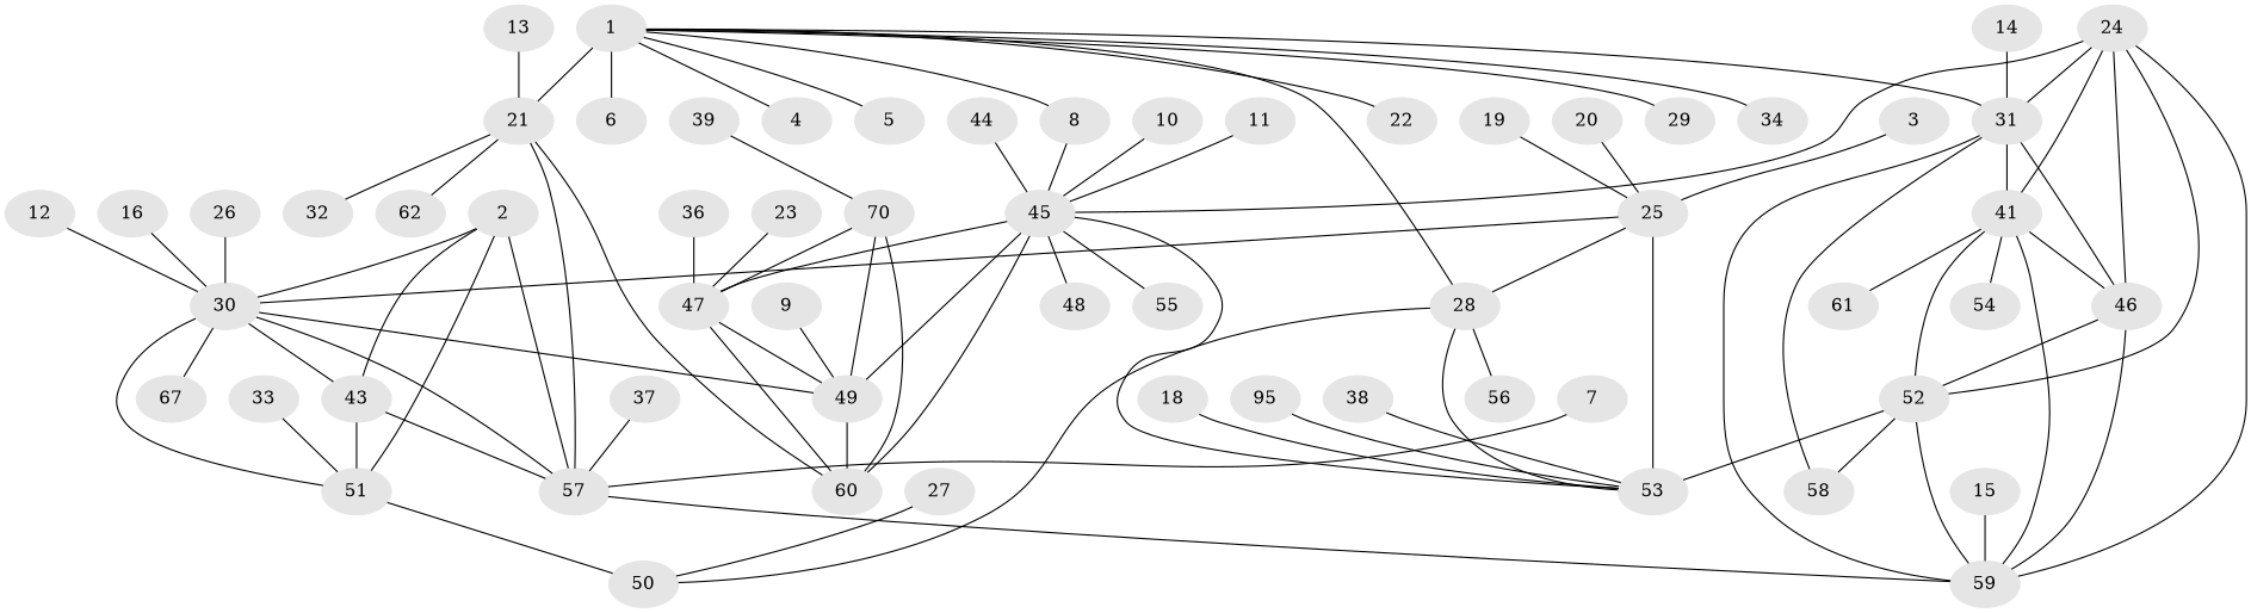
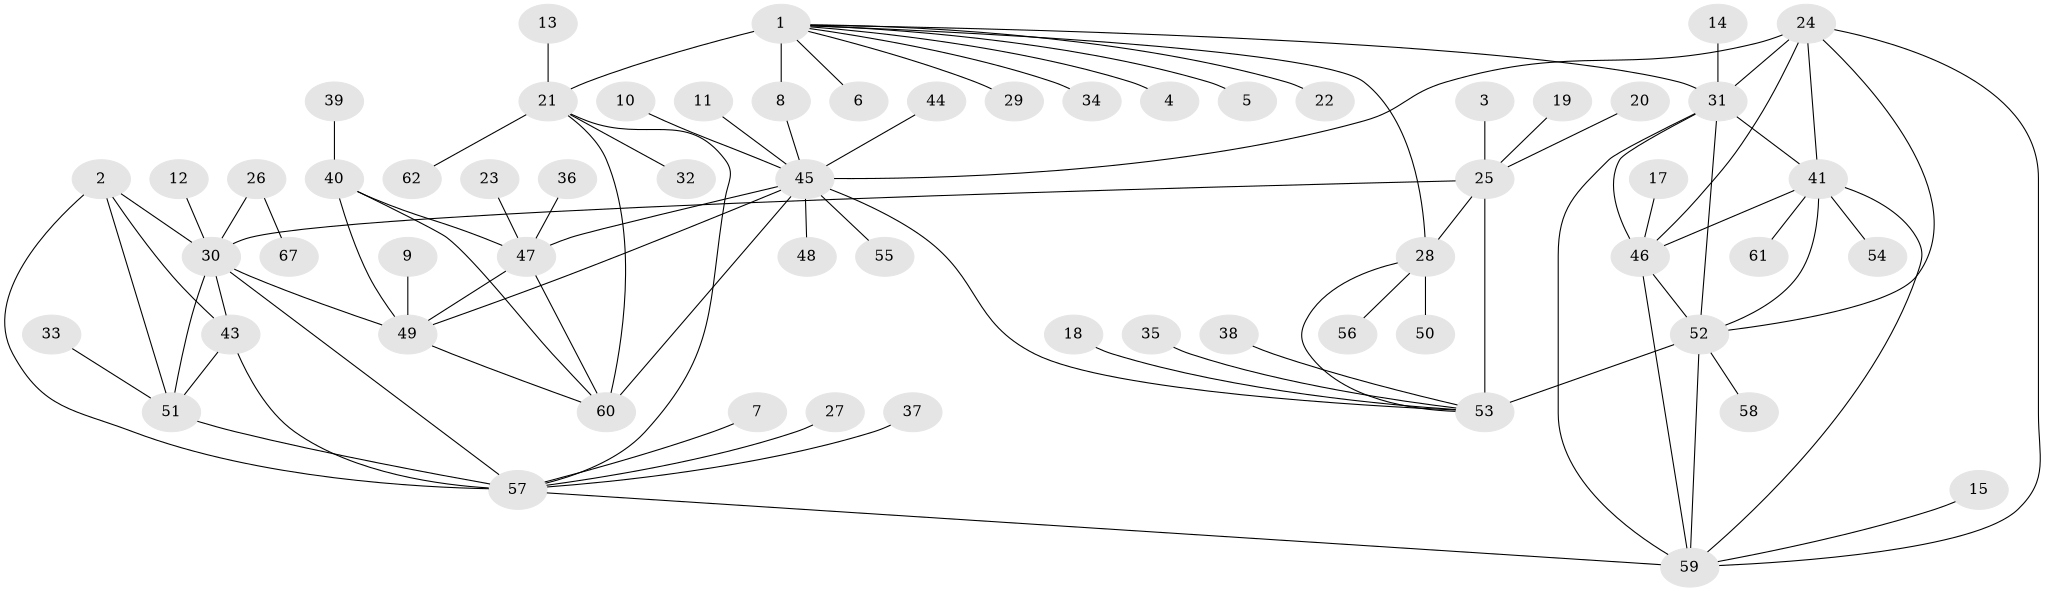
  graph {
    node [color=gray90 style=filled]
    edge [weight=1.0]
    1
    4
    5
    6
    8
    21
    22
    28
    29
    31
    34
    45
    57
    32
    60
    62
    53
    50
    56
    59
    46
    41
    52
    2
    30
    43
    51
    49
    n29 [label=67]
    3
    25
    7
    47
    48
    55
    9
    10
    11
    12
    13
    14
    15
-   16
+   17
    18
    19
    20
    23
    24
    54
    61
    58
    26
    27
    33
-   35 [label=95]
+   35
    36
    37
    38
    39
-   40 [label=70]
+   40
    44
    1 -- 4
    1 -- 5
    1 -- 6
    1 -- 8
    1 -- 21 [weight=8.0]
    1 -- 22
    1 -- 28
    1 -- 29
    1 -- 31
    1 -- 34
    8 -- 45
    21 -- 57
    21 -- 32
    21 -- 60
    21 -- 62
    28 -- 53 [weight=2.0]
    28 -- 50
    28 -- 56
    31 -- 59
    31 -- 46
    31 -- 41
-   31 -- 58
+   31 -- 52
    45 -- 60 [weight=2.0]
    45 -- 53
    45 -- 49 [weight=2.0]
    45 -- 47 [weight=2.0]
    45 -- 48
    45 -- 55
    57 -- 59
    46 -- 59
    46 -- 52
    41 -- 59
    41 -- 46
    41 -- 52
    41 -- 54
    41 -- 61
    52 -- 53
    52 -- 59
    52 -- 58
    2 -- 57
    2 -- 30
    2 -- 43
    2 -- 51 [weight=2.0]
    30 -- 57
    30 -- 43
    30 -- 51 [weight=2.0]
    30 -- 49
-   30 -- n29
+   26 -- n29
    43 -- 57
    43 -- 51 [weight=2.0]
-   51 -- 50 [weight=2.0]
+   51 -- 57 [weight=2.0]
    49 -- 60
    3 -- 25
    25 -- 28 [weight=3.0]
    25 -- 53 [weight=6.0]
    25 -- 30
    7 -- 57
    47 -- 60
    47 -- 49
    9 -- 49
    10 -- 45
    11 -- 45
    12 -- 30
    13 -- 21
    14 -- 31
    15 -- 59
-   16 -- 30
+   17 -- 46
    18 -- 53
    19 -- 25
    20 -- 25
    23 -- 47
    24 -- 31
    24 -- 45
    24 -- 59
    24 -- 46
    24 -- 41
    24 -- 52
    26 -- 30
-   27 -- 50
+   27 -- 57
    33 -- 51
    35 -- 53
    36 -- 47
    37 -- 57
    38 -- 53
    39 -- 40
    40 -- 60
    40 -- 49
    40 -- 47
    44 -- 45
  }
